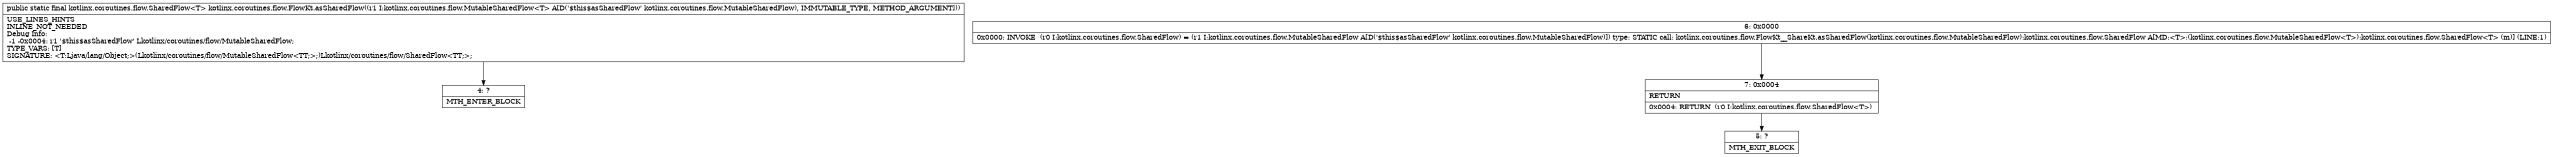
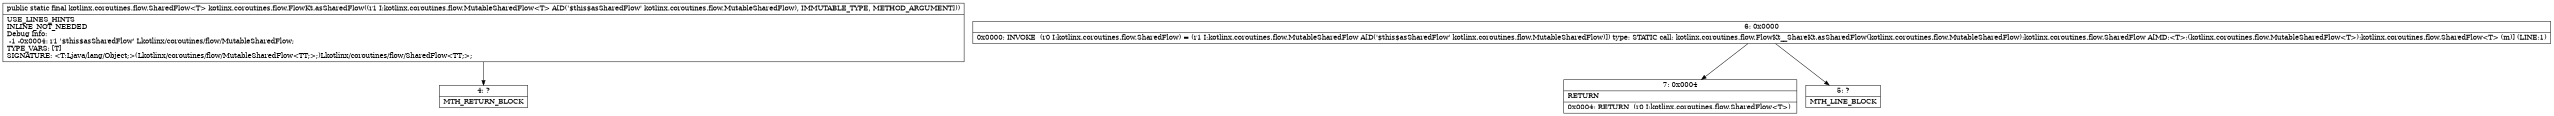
  digraph {
    node [shape=record]
-   n1 [label="{4\:\ ?|MTH_ENTER_BLOCK\l}"]
+   n1 [label="{4\:\ ?|MTH_RETURN_BLOCK\l}"]
    n2 [label="{6\:\ 0x0000|0x0000: INVOKE  (r0 I:kotlinx.coroutines.flow.SharedFlow) = (r1 I:kotlinx.coroutines.flow.MutableSharedFlow A[D('$this$asSharedFlow' kotlinx.coroutines.flow.MutableSharedFlow)]) type: STATIC call: kotlinx.coroutines.flow.FlowKt__ShareKt.asSharedFlow(kotlinx.coroutines.flow.MutableSharedFlow):kotlinx.coroutines.flow.SharedFlow A[MD:\<T\>:(kotlinx.coroutines.flow.MutableSharedFlow\<T\>):kotlinx.coroutines.flow.SharedFlow\<T\> (m)] (LINE:1)\l}"]
    n3 [label="{7\:\ 0x0004|RETURN\l|0x0004: RETURN  (r0 I:kotlinx.coroutines.flow.SharedFlow\<T\>) \l}"]
-   n4 [label="{5\:\ ?|MTH_EXIT_BLOCK\l}"]
+   n4 [label="{5\:\ ?|MTH_LINE_BLOCK\l}"]
    n5 [label="{public static final kotlinx.coroutines.flow.SharedFlow\<T\> kotlinx.coroutines.flow.FlowKt.asSharedFlow((r1 I:kotlinx.coroutines.flow.MutableSharedFlow\<T\> A[D('$this$asSharedFlow' kotlinx.coroutines.flow.MutableSharedFlow), IMMUTABLE_TYPE, METHOD_ARGUMENT]))  | USE_LINES_HINTS\lINLINE_NOT_NEEDED\lDebug Info:\l  \-1 \-0x0004: r1 '$this$asSharedFlow' Lkotlinx\/coroutines\/flow\/MutableSharedFlow;\lTYPE_VARS: [T]\lSIGNATURE: \<T:Ljava\/lang\/Object;\>(Lkotlinx\/coroutines\/flow\/MutableSharedFlow\<TT;\>;)Lkotlinx\/coroutines\/flow\/SharedFlow\<TT;\>;\l}"]
    n2 -> n3
-   n3 -> n4
+   n2 -> n4
    n5 -> n1
  }
